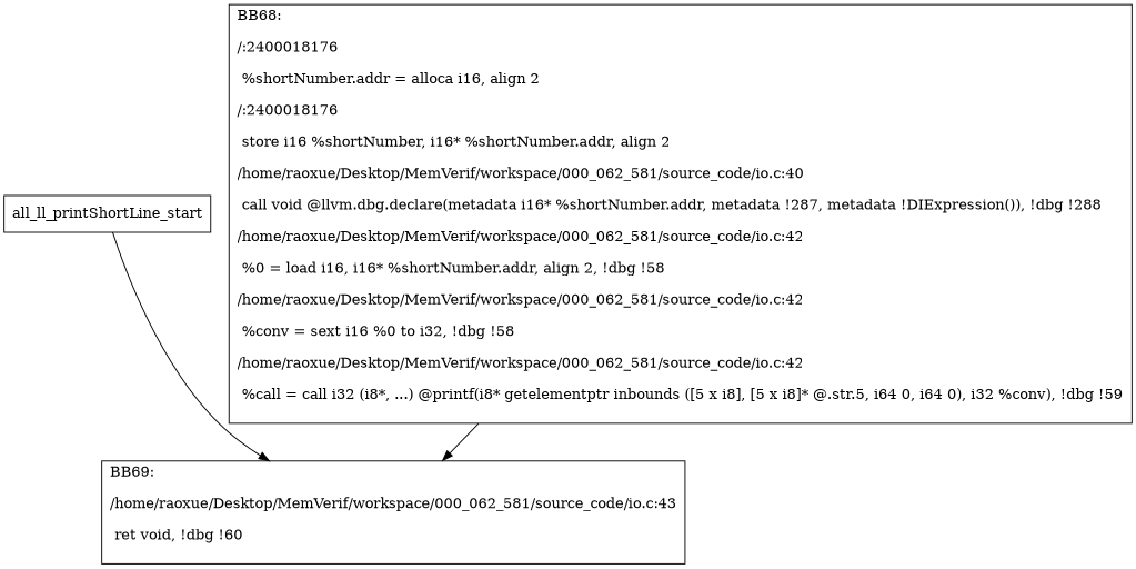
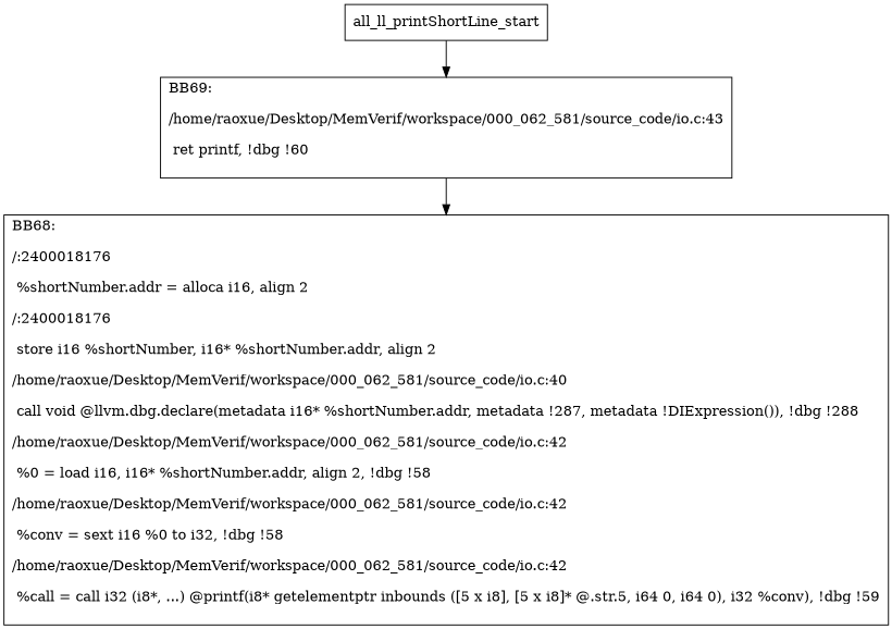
  digraph {
    node [shape=record]
    n1 [label="{all_ll_printShortLine_start}"]
-   n2 [label="{BB69:\l\l/home/raoxue/Desktop/MemVerif/workspace/000_062_581/source_code/io.c:43\l\n  ret void, !dbg !60\l\n}"]
+   n2 [label="{BB69:\l\l/home/raoxue/Desktop/MemVerif/workspace/000_062_581/source_code/io.c:43\l\n  ret printf, !dbg !60\l\n}"]
    n3 [label="{BB68:\l\l/:2400018176\l\n  %shortNumber.addr = alloca i16, align 2\l\n/:2400018176\l\n  store i16 %shortNumber, i16* %shortNumber.addr, align 2\l\n/home/raoxue/Desktop/MemVerif/workspace/000_062_581/source_code/io.c:40\l\n  call void @llvm.dbg.declare(metadata i16* %shortNumber.addr, metadata !287, metadata !DIExpression()), !dbg !288\l\n/home/raoxue/Desktop/MemVerif/workspace/000_062_581/source_code/io.c:42\l\n  %0 = load i16, i16* %shortNumber.addr, align 2, !dbg !58\l\n/home/raoxue/Desktop/MemVerif/workspace/000_062_581/source_code/io.c:42\l\n  %conv = sext i16 %0 to i32, !dbg !58\l\n/home/raoxue/Desktop/MemVerif/workspace/000_062_581/source_code/io.c:42\l\n  %call = call i32 (i8*, ...) @printf(i8* getelementptr inbounds ([5 x i8], [5 x i8]* @.str.5, i64 0, i64 0), i32 %conv), !dbg !59\l\n}"]
    n1 -> n2
-   n3 -> n2
+   n2 -> n3
  }
